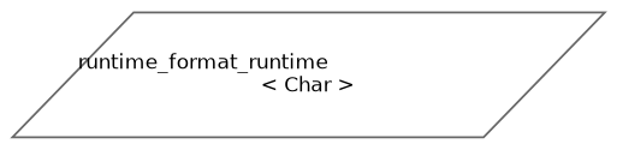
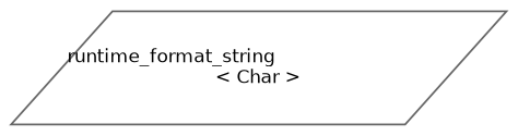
  digraph {
    rankdir=LR
-   n1 [color=grey40 fillcolor=white fontname=Helvetica fontsize=10 height=0.2 label="runtime_format_runtime\l\< Char \>" shape=parallelogram style=filled width=0.4]
+   n1 [color=grey40 fillcolor=white fontname=Helvetica fontsize=10 height=0.2 label="runtime_format_string\l\< Char \>" shape=parallelogram style=filled width=0.4]
  }
